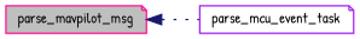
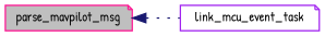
  digraph {
    rankdir=LR
    fontname="Patrick Hand"
    node [fontname="Patrick Hand" fontsize=10 shape=note style=filled]
    n1 [color=deeppink fillcolor=grey75 fontcolor=black height=0.2 label=parse_mavpilot_msg width=0.4]
-   n2 [color=purple fillcolor=white height=0.2 label=parse_mcu_event_task width=0.4]
+   n2 [color=purple fillcolor=white height=0.2 label=link_mcu_event_task width=0.4]
    n1 -> n2 [color=midnightblue dir=back fontname="Patrick Hand" fontsize=10 labelfontname=FreeSans labelfontsize=10 style=dotted]
  }
